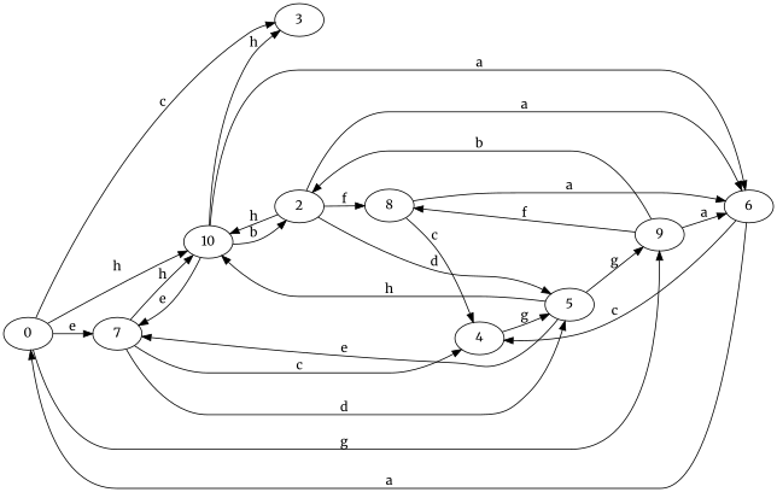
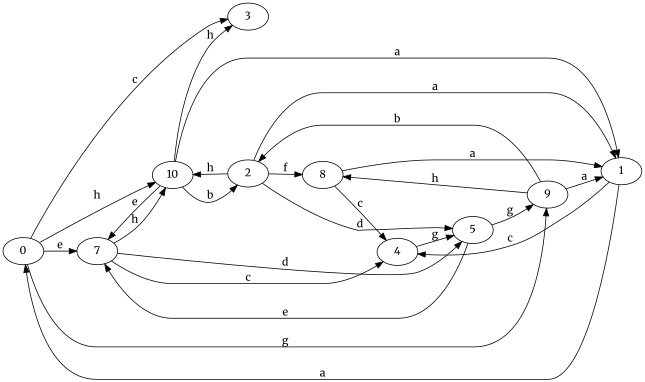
  strict digraph {
    fontname=Merriweather
    rankdir=LR
    node [fontname=Merriweather]
    edge [fontname=Merriweather]
    0
    3
    7
    9
    10
    4
    5
-   1 [label=6]
+   1
    2
    8
    0 -> 3 [label=c]
    0 -> 7 [label=e]
    0 -> 9 [label=g]
    0 -> 10 [label=h]
    7 -> 10 [label=h]
    7 -> 4 [label=c]
    7 -> 5 [label=d]
    9 -> 1 [label=a]
    9 -> 2 [label=b]
-   9 -> 8 [label=f]
+   9 -> 8 [label=h]
    10 -> 3 [label=h]
    10 -> 7 [label=e]
    10 -> 1 [label=a]
    10 -> 2 [label=b]
    4 -> 5 [label=g]
    5 -> 7 [label=e]
    5 -> 9 [label=g]
-   5 -> 10 [label=h]
    1 -> 0 [label=a]
    1 -> 4 [label=c]
    2 -> 10 [label=h]
    2 -> 5 [label=d]
    2 -> 1 [label=a]
    2 -> 8 [label=f]
    8 -> 4 [label=c]
    8 -> 1 [label=a]
  }
